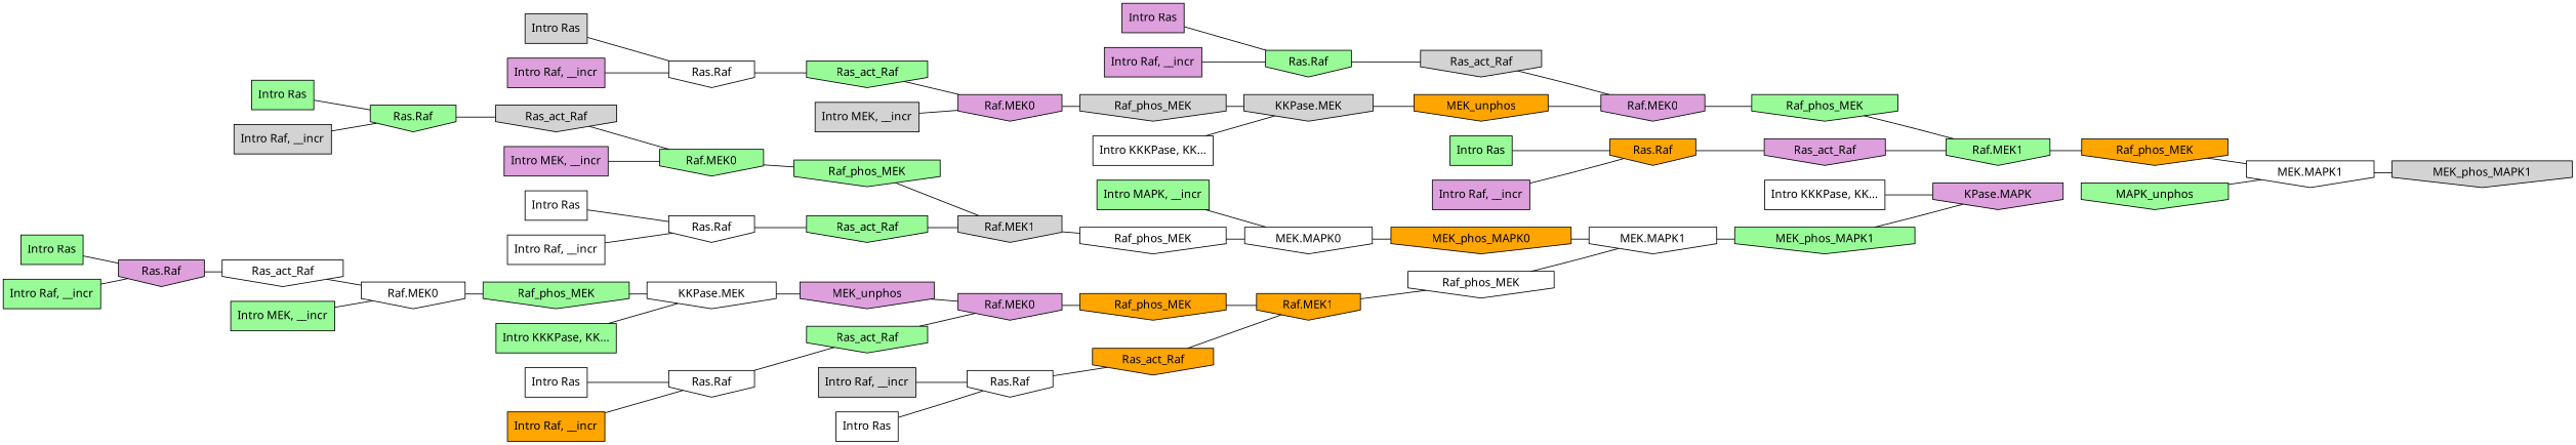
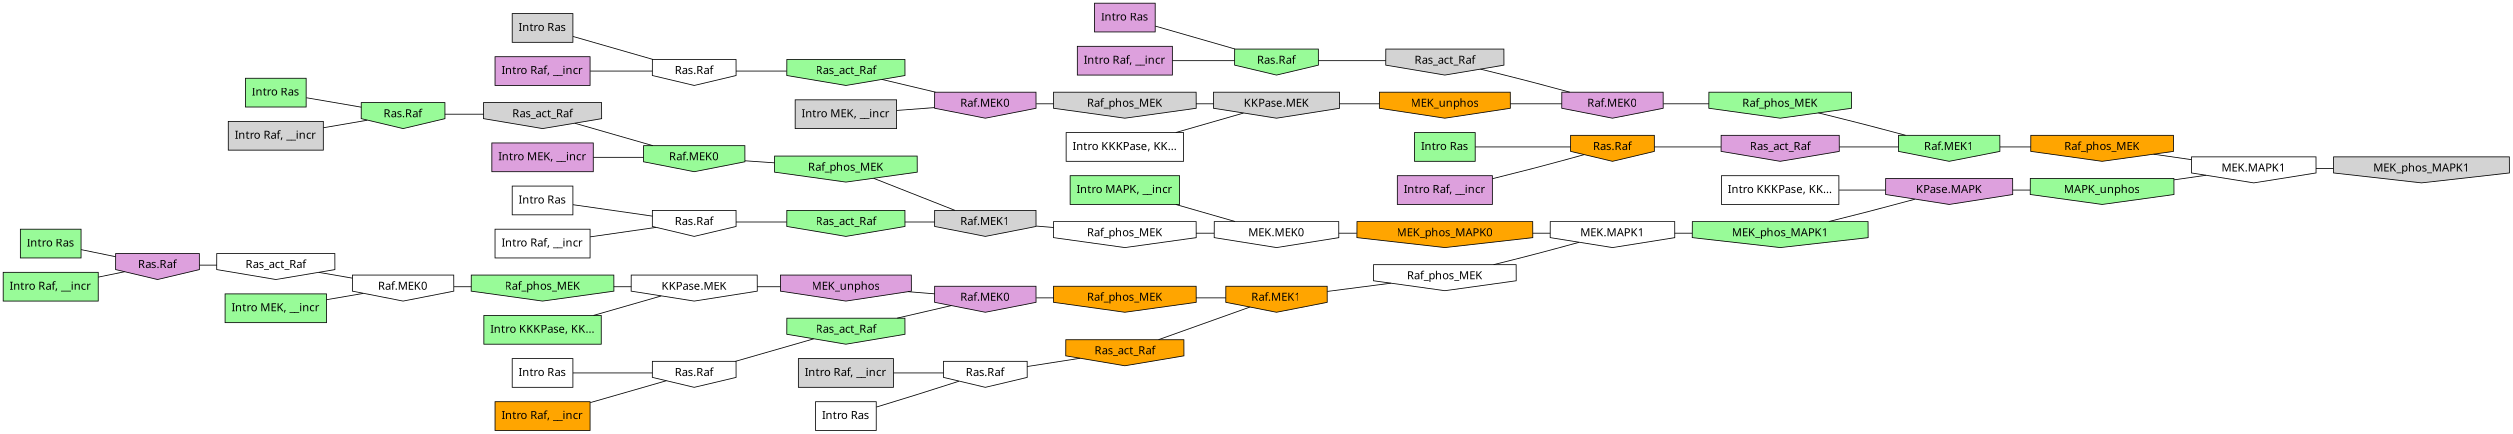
  digraph {
    rankdir=LR
    ranksep=0.30
    node [fillcolor=palegreen fontname="CMU Serif" shape=invhouse style=filled]
    edge [color="0.000 0.000 0.000" dir=none fontname="CMU Serif"]
    n1 [label="Intro Ras" shape=rectangle]
    n2 [label="Ras.Raf"]
    n3 [fillcolor=lightgrey label=Ras_act_Raf]
    n4 [fillcolor=white label="Intro Ras" shape=rectangle]
    n5 [fillcolor=white label="Ras.Raf"]
    n6 [label=Ras_act_Raf]
    n7 [label="Intro Ras" shape=rectangle]
    n8 [fillcolor=orange label="Ras.Raf"]
    n9 [fillcolor=plum label=Ras_act_Raf]
    n10 [fillcolor=white label="Intro Ras" shape=rectangle]
    n11 [fillcolor=white label="Ras.Raf"]
    n12 [label=Ras_act_Raf]
    n13 [fillcolor=lightgrey label="Intro Ras" shape=rectangle]
    n14 [fillcolor=white label="Ras.Raf"]
    n15 [label=Ras_act_Raf]
    n16 [fillcolor=white label="Intro Ras" shape=rectangle]
    n17 [fillcolor=white label="Ras.Raf"]
    n18 [fillcolor=orange label=Ras_act_Raf]
    n19 [fillcolor=plum label="Intro Ras" shape=rectangle]
    n20 [label="Ras.Raf"]
    n21 [fillcolor=lightgrey label=Ras_act_Raf]
    n22 [label="Intro Ras" shape=rectangle]
    n23 [fillcolor=plum label="Ras.Raf"]
    n24 [fillcolor=white label=Ras_act_Raf]
    n25 [label="Intro Raf, __incr" shape=rectangle]
    n26 [fillcolor=plum label="Intro Raf, __incr" shape=rectangle]
    n27 [fillcolor=orange label="Intro Raf, __incr" shape=rectangle]
    n28 [fillcolor=white label="Intro Raf, __incr" shape=rectangle]
    n29 [fillcolor=lightgrey label="Intro Raf, __incr" shape=rectangle]
    n30 [fillcolor=plum label="Intro Raf, __incr" shape=rectangle]
    n31 [fillcolor=lightgrey label="Intro Raf, __incr" shape=rectangle]
    n32 [fillcolor=plum label="Intro Raf, __incr" shape=rectangle]
    n33 [fillcolor=plum label="Intro MEK, __incr" shape=rectangle]
    n34 [label="Raf.MEK0"]
    n35 [label=Raf_phos_MEK]
    n36 [label="Intro MEK, __incr" shape=rectangle]
    n37 [fillcolor=white label="Raf.MEK0"]
    n38 [label=Raf_phos_MEK]
    n39 [fillcolor=lightgrey label="Intro MEK, __incr" shape=rectangle]
    n40 [fillcolor=plum label="Raf.MEK0"]
    n41 [fillcolor=lightgrey label=Raf_phos_MEK]
    n42 [label="Intro MAPK, __incr" shape=rectangle]
-   n43 [fillcolor=white label="MEK.MAPK0"]
+   n43 [fillcolor=white label="MEK.MEK0"]
    n44 [fillcolor=orange label=MEK_phos_MAPK0]
    n45 [label="Intro KKKPase, KK..." shape=rectangle]
    n46 [fillcolor=white label="KKPase.MEK"]
    n47 [fillcolor=plum label=MEK_unphos]
    n48 [fillcolor=white label="Intro KKKPase, KK..." shape=rectangle]
    n49 [fillcolor=plum label="KPase.MAPK"]
    n50 [label=MAPK_unphos]
    n51 [fillcolor=white label="Intro KKKPase, KK..." shape=rectangle]
    n52 [fillcolor=lightgrey label="KKPase.MEK"]
    n53 [fillcolor=orange label=MEK_unphos]
    n54 [fillcolor=lightgrey label="Raf.MEK1"]
    n55 [fillcolor=orange label="Raf.MEK1"]
    n56 [fillcolor=white label=Raf_phos_MEK]
    n57 [fillcolor=plum label="Raf.MEK0"]
    n58 [fillcolor=white label=Raf_phos_MEK]
    n59 [label=Raf_phos_MEK]
    n60 [label="Raf.MEK1"]
    n61 [fillcolor=plum label="Raf.MEK0"]
    n62 [fillcolor=orange label=Raf_phos_MEK]
    n63 [fillcolor=white label="MEK.MAPK1"]
    n64 [fillcolor=orange label=Raf_phos_MEK]
    n65 [fillcolor=lightgrey label=MEK_phos_MAPK1]
    n66 [fillcolor=white label="MEK.MAPK1"]
    n67 [label=MEK_phos_MAPK1]
    n1 -> n2
    n2 -> n3
    n3 -> n34
    n4 -> n5
    n5 -> n6
    n6 -> n54
    n7 -> n8
    n8 -> n9
    n9 -> n60
    n10 -> n11
    n11 -> n12
    n12 -> n61
    n13 -> n14
    n14 -> n15
    n15 -> n40
    n16 -> n17
    n17 -> n18
    n18 -> n55
    n19 -> n20
    n20 -> n21
    n21 -> n57
    n22 -> n23
    n23 -> n24
    n24 -> n37
    n25 -> n23
    n26 -> n14
    n27 -> n11
    n28 -> n5
    n29 -> n2
    n30 -> n20
    n31 -> n17
    n32 -> n8
    n33 -> n34
    n34 -> n35
    n35 -> n54
    n36 -> n37
    n37 -> n38
    n38 -> n46
    n39 -> n40
    n40 -> n41
    n41 -> n52
    n42 -> n43
    n43 -> n44
    n44 -> n66
    n45 -> n46
    n46 -> n47
    n47 -> n61
    n48 -> n49
+   n49 -> n50
    n50 -> n63
    n51 -> n52
    n52 -> n53
    n53 -> n57
    n54 -> n58
    n55 -> n56
    n56 -> n66
    n57 -> n59
    n58 -> n43
    n59 -> n60
    n60 -> n62
    n61 -> n64
    n62 -> n63
    n63 -> n65
    n64 -> n55
    n66 -> n67
    n67 -> n49
  }
